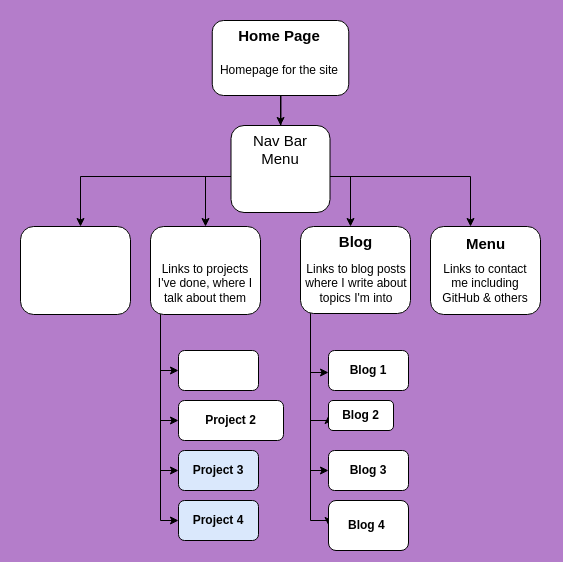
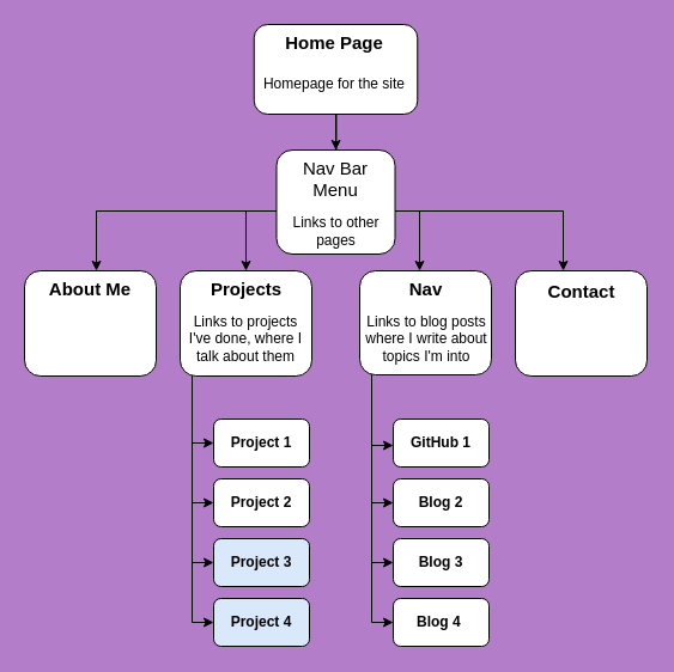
  <mxCell id="0" />
  <mxCell id="1" parent="0" />
  <mxCell id="2" value="" style="edgeStyle=orthogonalEdgeStyle;rounded=0;orthogonalLoop=1;jettySize=auto;html=1;" parent="1" source="5" target="6" edge="1"><mxGeometry relative="1" as="geometry"><Array as="points"><mxPoint x="280" y="176" /><mxPoint x="80" y="176" /></Array></mxGeometry></mxCell>
  <mxCell id="3" value="" style="edgeStyle=orthogonalEdgeStyle;rounded=0;orthogonalLoop=1;jettySize=auto;html=1;" parent="1" source="5" target="11" edge="1"><mxGeometry relative="1" as="geometry"><Array as="points"><mxPoint x="280" y="176" /><mxPoint x="205" y="176" /></Array></mxGeometry></mxCell>
  <mxCell id="4" value="" style="edgeStyle=orthogonalEdgeStyle;rounded=0;orthogonalLoop=1;jettySize=auto;html=1;" parent="1" edge="1"><mxGeometry relative="1" as="geometry"><mxPoint x="470" y="226" as="targetPoint" /><Array as="points"><mxPoint x="280" y="176" /><mxPoint x="470" y="176" /></Array><mxPoint x="355" y="176" as="sourcePoint" /></mxGeometry></mxCell>
  <mxCell id="5" value="&lt;h3&gt;&lt;br&gt;&lt;/h3&gt;" style="rounded=1;whiteSpace=wrap;html=1;" parent="1" vertex="1"><mxGeometry x="211.75" y="20" width="136.5" height="75" as="geometry" /></mxCell>
  <mxCell id="6" value="" style="whiteSpace=wrap;html=1;rounded=1;" parent="1" vertex="1"><mxGeometry x="20" y="226" width="110" height="88" as="geometry" /></mxCell>
  <mxCell id="7" value="" style="edgeStyle=orthogonalEdgeStyle;rounded=0;orthogonalLoop=1;jettySize=auto;html=1;" edge="1" parent="1" source="11" target="24"><mxGeometry relative="1" as="geometry"><Array as="points"><mxPoint x="160" y="370" /></Array></mxGeometry></mxCell>
  <mxCell id="8" value="" style="edgeStyle=orthogonalEdgeStyle;rounded=0;orthogonalLoop=1;jettySize=auto;html=1;entryX=0;entryY=0.5;entryDx=0;entryDy=0;" edge="1" parent="1" source="11" target="23"><mxGeometry relative="1" as="geometry"><mxPoint x="100" y="356" as="targetPoint" /><Array as="points"><mxPoint x="160" y="420" /></Array></mxGeometry></mxCell>
  <mxCell id="9" value="" style="edgeStyle=orthogonalEdgeStyle;rounded=0;orthogonalLoop=1;jettySize=auto;html=1;entryX=0;entryY=0.5;entryDx=0;entryDy=0;" edge="1" parent="1" source="11" target="25"><mxGeometry relative="1" as="geometry"><Array as="points"><mxPoint x="160" y="470" /></Array></mxGeometry></mxCell>
  <mxCell id="10" value="" style="edgeStyle=orthogonalEdgeStyle;rounded=0;orthogonalLoop=1;jettySize=auto;html=1;entryX=0;entryY=0.5;entryDx=0;entryDy=0;" edge="1" parent="1" source="11" target="26"><mxGeometry relative="1" as="geometry"><Array as="points"><mxPoint x="160" y="520" /></Array></mxGeometry></mxCell>
  <mxCell id="11" value="" style="whiteSpace=wrap;html=1;rounded=1;" parent="1" vertex="1"><mxGeometry x="150" y="226" width="110" height="88" as="geometry" /></mxCell>
  <mxCell id="12" value="" style="whiteSpace=wrap;html=1;rounded=1;" parent="1" vertex="1"><mxGeometry x="430" y="226" width="110" height="88" as="geometry" /></mxCell>
  <mxCell id="13" value="" style="edgeStyle=orthogonalEdgeStyle;rounded=0;orthogonalLoop=1;jettySize=auto;html=1;" parent="1" source="5" edge="1"><mxGeometry relative="1" as="geometry"><mxPoint x="280" y="126" as="sourcePoint" /><mxPoint x="280" y="156" as="targetPoint" /></mxGeometry></mxCell>
  <mxCell id="14" value="" style="edgeStyle=orthogonalEdgeStyle;rounded=0;orthogonalLoop=1;jettySize=auto;html=1;" parent="1" source="5" edge="1"><mxGeometry relative="1" as="geometry"><mxPoint x="280" y="126" as="sourcePoint" /><mxPoint x="280" y="156" as="targetPoint" /></mxGeometry></mxCell>
  <mxCell id="15" value="" style="edgeStyle=orthogonalEdgeStyle;rounded=0;orthogonalLoop=1;jettySize=auto;html=1;" parent="1" source="5" edge="1"><mxGeometry relative="1" as="geometry"><mxPoint x="280" y="126" as="sourcePoint" /><mxPoint x="280" y="156" as="targetPoint" /><Array as="points" /></mxGeometry></mxCell>
  <mxCell id="16" value="" style="edgeStyle=orthogonalEdgeStyle;rounded=0;orthogonalLoop=1;jettySize=auto;html=1;" edge="1" parent="1" source="5" target="18"><mxGeometry relative="1" as="geometry"><mxPoint x="340" y="226" as="targetPoint" /><Array as="points" /><mxPoint x="280" y="126" as="sourcePoint" /></mxGeometry></mxCell>
  <mxCell id="17" value="" style="edgeStyle=orthogonalEdgeStyle;rounded=0;orthogonalLoop=1;jettySize=auto;html=1;" edge="1" parent="1" source="18" target="22"><mxGeometry relative="1" as="geometry"><Array as="points"><mxPoint x="350" y="176" /></Array></mxGeometry></mxCell>
  <mxCell id="18" value="" style="rounded=1;whiteSpace=wrap;html=1;" vertex="1" parent="1"><mxGeometry x="230.5" y="125" width="99" height="87" as="geometry" /></mxCell>
  <mxCell id="19" value="" style="edgeStyle=orthogonalEdgeStyle;rounded=0;orthogonalLoop=1;jettySize=auto;html=1;entryX=0;entryY=0.5;entryDx=0;entryDy=0;" edge="1" parent="1" source="22" target="30"><mxGeometry relative="1" as="geometry"><Array as="points"><mxPoint x="310" y="520" /></Array></mxGeometry></mxCell>
  <mxCell id="20" value="" style="edgeStyle=orthogonalEdgeStyle;rounded=0;orthogonalLoop=1;jettySize=auto;html=1;entryX=0;entryY=0.5;entryDx=0;entryDy=0;" edge="1" parent="1" source="22" target="29"><mxGeometry relative="1" as="geometry"><Array as="points"><mxPoint x="310" y="470" /></Array></mxGeometry></mxCell>
  <mxCell id="21" value="" style="edgeStyle=orthogonalEdgeStyle;rounded=0;orthogonalLoop=1;jettySize=auto;html=1;entryX=0;entryY=0.5;entryDx=0;entryDy=0;" edge="1" parent="1" source="22" target="27"><mxGeometry relative="1" as="geometry"><mxPoint x="320" y="466" as="targetPoint" /><Array as="points"><mxPoint x="310" y="420" /></Array></mxGeometry></mxCell>
  <mxCell id="22" value="" style="whiteSpace=wrap;html=1;rounded=1;" vertex="1" parent="1"><mxGeometry x="300" y="226" width="110" height="87" as="geometry" /></mxCell>
- <mxCell id="23" value="&lt;b&gt;Project 2&lt;/b&gt;" style="whiteSpace=wrap;html=1;rounded=1;" vertex="1" parent="1"><mxGeometry x="178" y="400" width="105" height="40" as="geometry" /></mxCell>
+ <mxCell id="23" value="&lt;b&gt;Project 2&lt;/b&gt;" style="whiteSpace=wrap;html=1;rounded=1;" vertex="1" parent="1"><mxGeometry x="178" y="400" width="80" height="40" as="geometry" /></mxCell>
  <mxCell id="24" value="" style="whiteSpace=wrap;html=1;rounded=1;" vertex="1" parent="1"><mxGeometry x="178" y="350" width="80" height="40" as="geometry" /></mxCell>
  <mxCell id="25" value="&lt;b&gt;Project 3&lt;/b&gt;" style="whiteSpace=wrap;html=1;rounded=1;fillColor=#dae8fc;" vertex="1" parent="1"><mxGeometry x="178" y="450" width="80" height="40" as="geometry" /></mxCell>
  <mxCell id="26" value="&lt;b&gt;Project 4&lt;/b&gt;" style="whiteSpace=wrap;html=1;rounded=1;fillColor=#dae8fc;" vertex="1" parent="1"><mxGeometry x="178" y="500" width="80" height="40" as="geometry" /></mxCell>
- <mxCell id="27" value="&lt;b&gt;Blog 2&lt;/b&gt;" style="whiteSpace=wrap;html=1;rounded=1;" vertex="1" parent="1"><mxGeometry x="328" y="400" width="65" height="30" as="geometry" /></mxCell>
- <mxCell id="28" value="&lt;b&gt;Blog 1&lt;/b&gt;" style="whiteSpace=wrap;html=1;rounded=1;" vertex="1" parent="1"><mxGeometry x="328" y="350" width="80" height="40" as="geometry" /></mxCell>
+ <mxCell id="27" value="&lt;b&gt;Blog 2&lt;/b&gt;" style="whiteSpace=wrap;html=1;rounded=1;" vertex="1" parent="1"><mxGeometry x="328" y="400" width="80" height="40" as="geometry" /></mxCell>
+ <mxCell id="28" value="&lt;b&gt;GitHub 1&lt;/b&gt;" style="whiteSpace=wrap;html=1;rounded=1;" vertex="1" parent="1"><mxGeometry x="328" y="350" width="80" height="40" as="geometry" /></mxCell>
  <mxCell id="29" value="&lt;b&gt;Blog 3&lt;/b&gt;" style="whiteSpace=wrap;html=1;rounded=1;" vertex="1" parent="1"><mxGeometry x="328" y="450" width="80" height="40" as="geometry" /></mxCell>
- <mxCell id="30" value="&lt;b&gt;Blog 4&amp;nbsp;&lt;/b&gt;" style="whiteSpace=wrap;html=1;rounded=1;" vertex="1" parent="1"><mxGeometry x="328" y="500" width="80" height="50" as="geometry" /></mxCell>
+ <mxCell id="30" value="&lt;b&gt;Blog 4&amp;nbsp;&lt;/b&gt;" style="whiteSpace=wrap;html=1;rounded=1;" vertex="1" parent="1"><mxGeometry x="328" y="500" width="80" height="40" as="geometry" /></mxCell>
  <mxCell id="31" value="Homepage for the site" style="text;strokeColor=none;align=center;fillColor=none;html=1;verticalAlign=middle;whiteSpace=wrap;rounded=0;" vertex="1" parent="1"><mxGeometry x="218.13" y="55" width="121.5" height="30" as="geometry" /></mxCell>
  <mxCell id="32" value="&lt;font style=&quot;font-size: 15px;&quot;&gt;Nav Bar Menu&lt;/font&gt;" style="text;strokeColor=none;align=center;fillColor=none;html=1;verticalAlign=middle;whiteSpace=wrap;rounded=0;" vertex="1" parent="1"><mxGeometry x="236.94" y="134" width="86.12" height="30" as="geometry" /></mxCell>
  <mxCell id="33" value="&lt;b&gt;&lt;font style=&quot;font-size: 15px;&quot;&gt;Home Page&lt;/font&gt;&lt;/b&gt;" style="text;strokeColor=none;align=center;fillColor=none;html=1;verticalAlign=middle;whiteSpace=wrap;rounded=0;" vertex="1" parent="1"><mxGeometry x="211.75" y="20" width="134.25" height="30" as="geometry" /></mxCell>
+ <mxCell id="34" value="Links to other pages" style="text;strokeColor=none;align=center;fillColor=none;html=1;verticalAlign=middle;whiteSpace=wrap;rounded=0;" vertex="1" parent="1"><mxGeometry x="230.5" y="176" width="98.5" height="34" as="geometry" /></mxCell>
+ <mxCell id="35" value="&lt;b&gt;&lt;font style=&quot;font-size: 15px;&quot;&gt;About Me&lt;/font&gt;&lt;/b&gt;" style="text;strokeColor=none;align=center;fillColor=none;html=1;verticalAlign=middle;whiteSpace=wrap;rounded=0;" vertex="1" parent="1"><mxGeometry x="21" y="226" width="108" height="30" as="geometry" /></mxCell>
  <mxCell id="36" value="" style="edgeStyle=orthogonalEdgeStyle;rounded=0;orthogonalLoop=1;jettySize=auto;html=1;" edge="1" parent="1"><mxGeometry relative="1" as="geometry"><mxPoint x="310" y="315" as="sourcePoint" /><mxPoint x="328" y="372" as="targetPoint" /><Array as="points"><mxPoint x="310" y="372" /></Array></mxGeometry></mxCell>
- <mxCell id="38" value="&lt;b&gt;&lt;font style=&quot;font-size: 15px;&quot;&gt;Blog&lt;/font&gt;&lt;/b&gt;" style="text;strokeColor=none;align=center;fillColor=none;html=1;verticalAlign=middle;whiteSpace=wrap;rounded=0;" vertex="1" parent="1"><mxGeometry x="300" y="226" width="111" height="30" as="geometry" /></mxCell>
- <mxCell id="39" value="&lt;b&gt;&lt;font style=&quot;font-size: 15px;&quot;&gt;Menu&lt;/font&gt;&lt;/b&gt;" style="text;strokeColor=none;align=center;fillColor=none;html=1;verticalAlign=middle;whiteSpace=wrap;rounded=0;" vertex="1" parent="1"><mxGeometry x="430" y="228" width="111" height="30" as="geometry" /></mxCell>
- <mxCell id="40" value="Links to contact me including GitHub &amp;amp; others" style="text;strokeColor=none;align=center;fillColor=none;html=1;verticalAlign=middle;whiteSpace=wrap;rounded=0;" vertex="1" parent="1"><mxGeometry x="433" y="266" width="104" height="34" as="geometry" /></mxCell>
+ <mxCell id="37" value="&lt;span style=&quot;font-size: 15px;&quot;&gt;&lt;b&gt;Projects&lt;/b&gt;&lt;/span&gt;" style="text;strokeColor=none;align=center;fillColor=none;html=1;verticalAlign=middle;whiteSpace=wrap;rounded=0;" vertex="1" parent="1"><mxGeometry x="150" y="226" width="111" height="30" as="geometry" /></mxCell>
+ <mxCell id="38" value="&lt;b&gt;&lt;font style=&quot;font-size: 15px;&quot;&gt;Nav&lt;/font&gt;&lt;/b&gt;" style="text;strokeColor=none;align=center;fillColor=none;html=1;verticalAlign=middle;whiteSpace=wrap;rounded=0;" vertex="1" parent="1"><mxGeometry x="300" y="226" width="111" height="30" as="geometry" /></mxCell>
+ <mxCell id="39" value="&lt;b&gt;&lt;font style=&quot;font-size: 15px;&quot;&gt;Contact&lt;/font&gt;&lt;/b&gt;" style="text;strokeColor=none;align=center;fillColor=none;html=1;verticalAlign=middle;whiteSpace=wrap;rounded=0;" vertex="1" parent="1"><mxGeometry x="430" y="228" width="111" height="30" as="geometry" /></mxCell>
  <mxCell id="41" value="Links to blog posts where I write about topics I'm into" style="text;strokeColor=none;align=center;fillColor=none;html=1;verticalAlign=middle;whiteSpace=wrap;rounded=0;" vertex="1" parent="1"><mxGeometry x="304" y="266" width="104" height="34" as="geometry" /></mxCell>
  <mxCell id="42" value="Links to projects I've done, where I talk about them" style="text;strokeColor=none;align=center;fillColor=none;html=1;verticalAlign=middle;whiteSpace=wrap;rounded=0;" vertex="1" parent="1"><mxGeometry x="153" y="266" width="104" height="34" as="geometry" /></mxCell>
+ <mxCell id="43" value="&lt;b&gt;Project 1&lt;/b&gt;" style="text;strokeColor=none;align=center;fillColor=none;html=1;verticalAlign=middle;whiteSpace=wrap;rounded=0;" vertex="1" parent="1"><mxGeometry x="188" y="355" width="60" height="30" as="geometry" /></mxCell>
